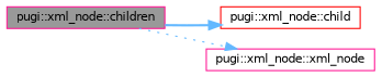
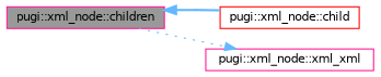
  digraph {
    rankdir=LR
    node [color=deeppink fillcolor=white fontname=Helvetica fontsize=10 shape=box style=filled]
    edge [color=steelblue1 fontname=Helvetica fontsize=10 labelfontname=Helvetica labelfontsize=10]
    n1 [fillcolor=grey60 fontcolor=black height=0.2 label="pugi::xml_node::children" width=0.4]
    n2 [color=red height=0.2 label="pugi::xml_node::child" width=0.4]
-   n3 [height=0.2 label="pugi::xml_node::xml_node" width=0.4]
-   n1 -> n2 [style=bold]
+   n3 [height=0.2 label="pugi::xml_node::xml_xml" width=0.4]
+   n2 -> n1 [style=bold]
    n1 -> n3 [style=dotted]
  }
